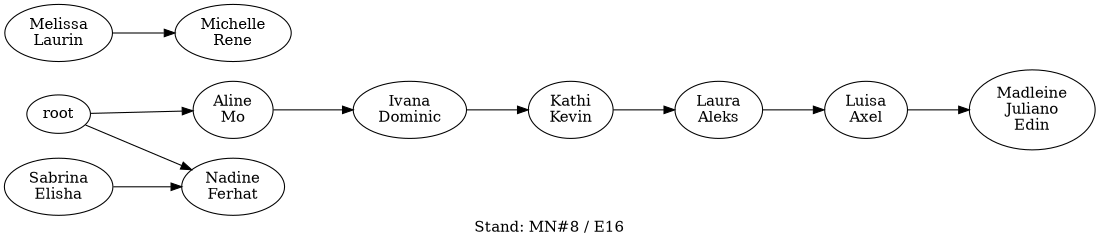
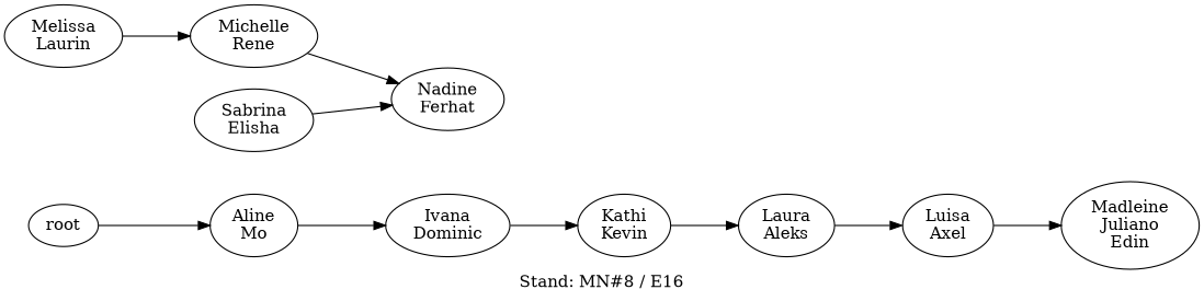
  digraph {
    label="Stand: MN#8 / E16"
    labelloc=b
    rankdir=LR
    ranksep=0.8
    n1 [label="Aline\nMo"]
    n2 [label="Ivana\nDominic"]
    n3 [label="Kathi\nKevin"]
    root
    n5 [label="Laura\nAleks"]
    n6 [label="Luisa\nAxel"]
    n7 [label="Madleine\nJuliano\nEdin"]
    n8 [label="Melissa\nLaurin"]
    n9 [label="Michelle\nRene"]
    n10 [label="Nadine\nFerhat"]
    n11 [label="Sabrina\nElisha"]
    n1 -> n2
    n2 -> n3
    n3 -> n5
    root -> n1
    n5 -> n6
    n6 -> n7
    n8 -> n9
-   root -> n10
+   n9 -> n10
    n11 -> n10
  }
